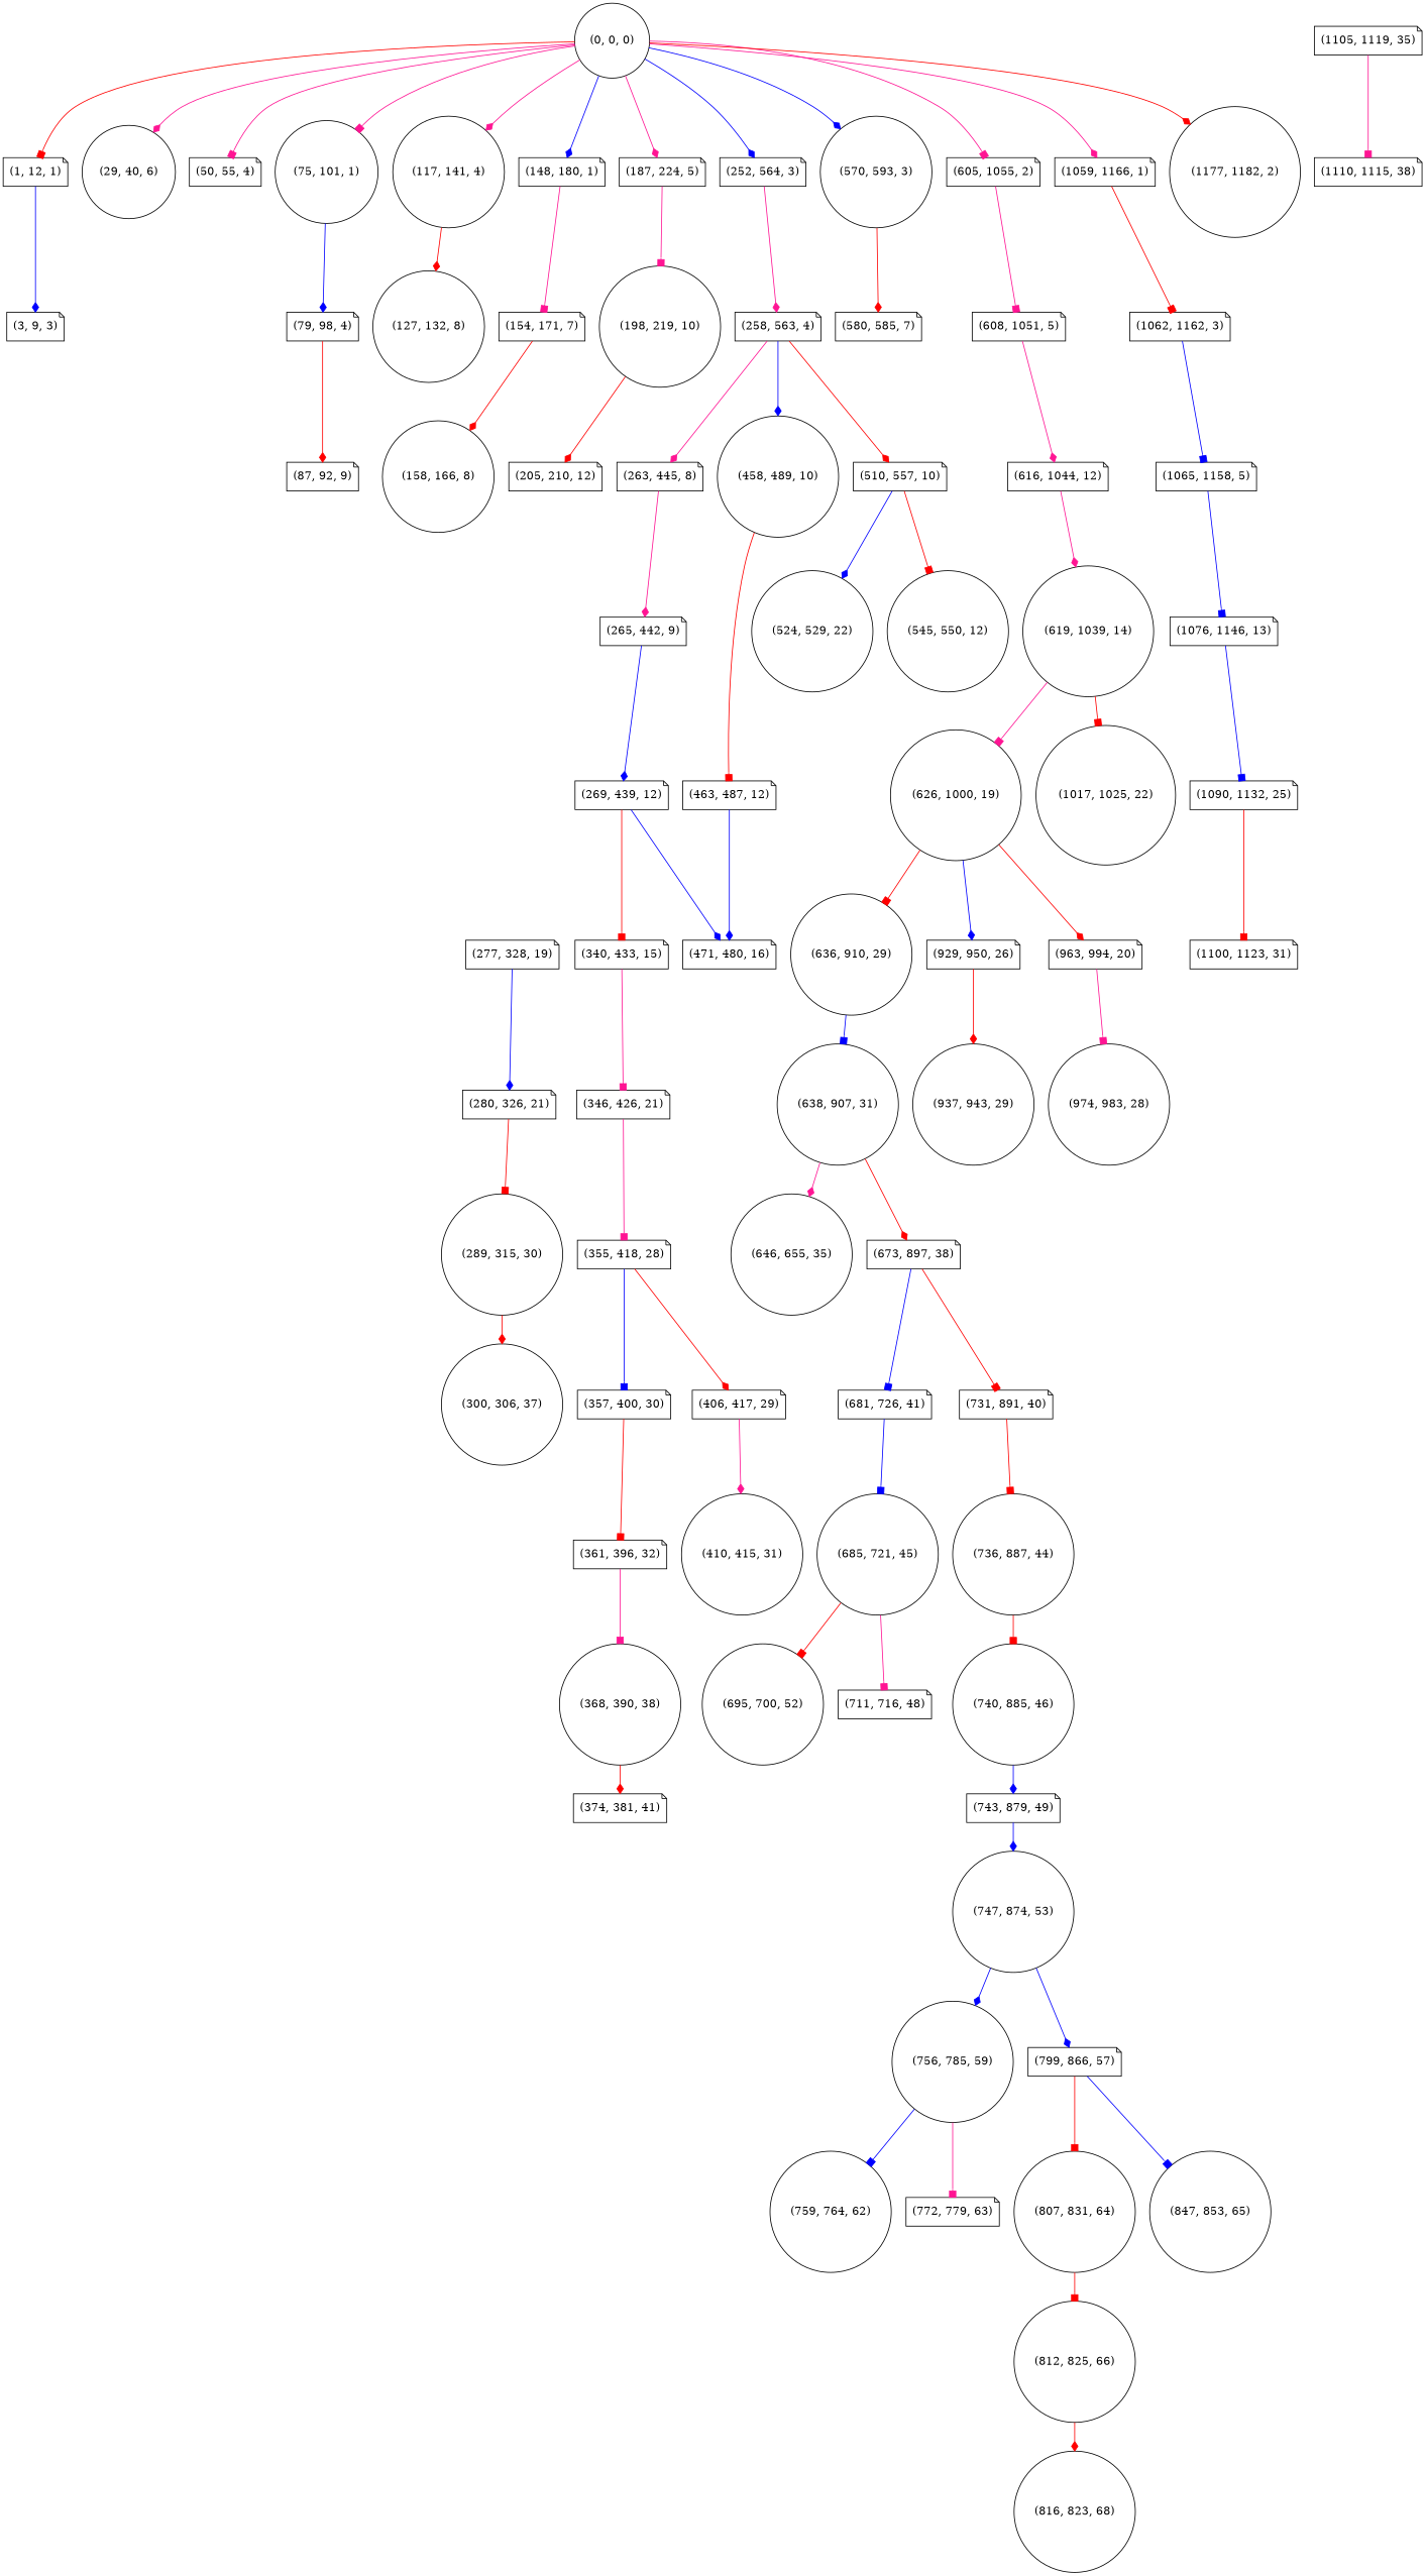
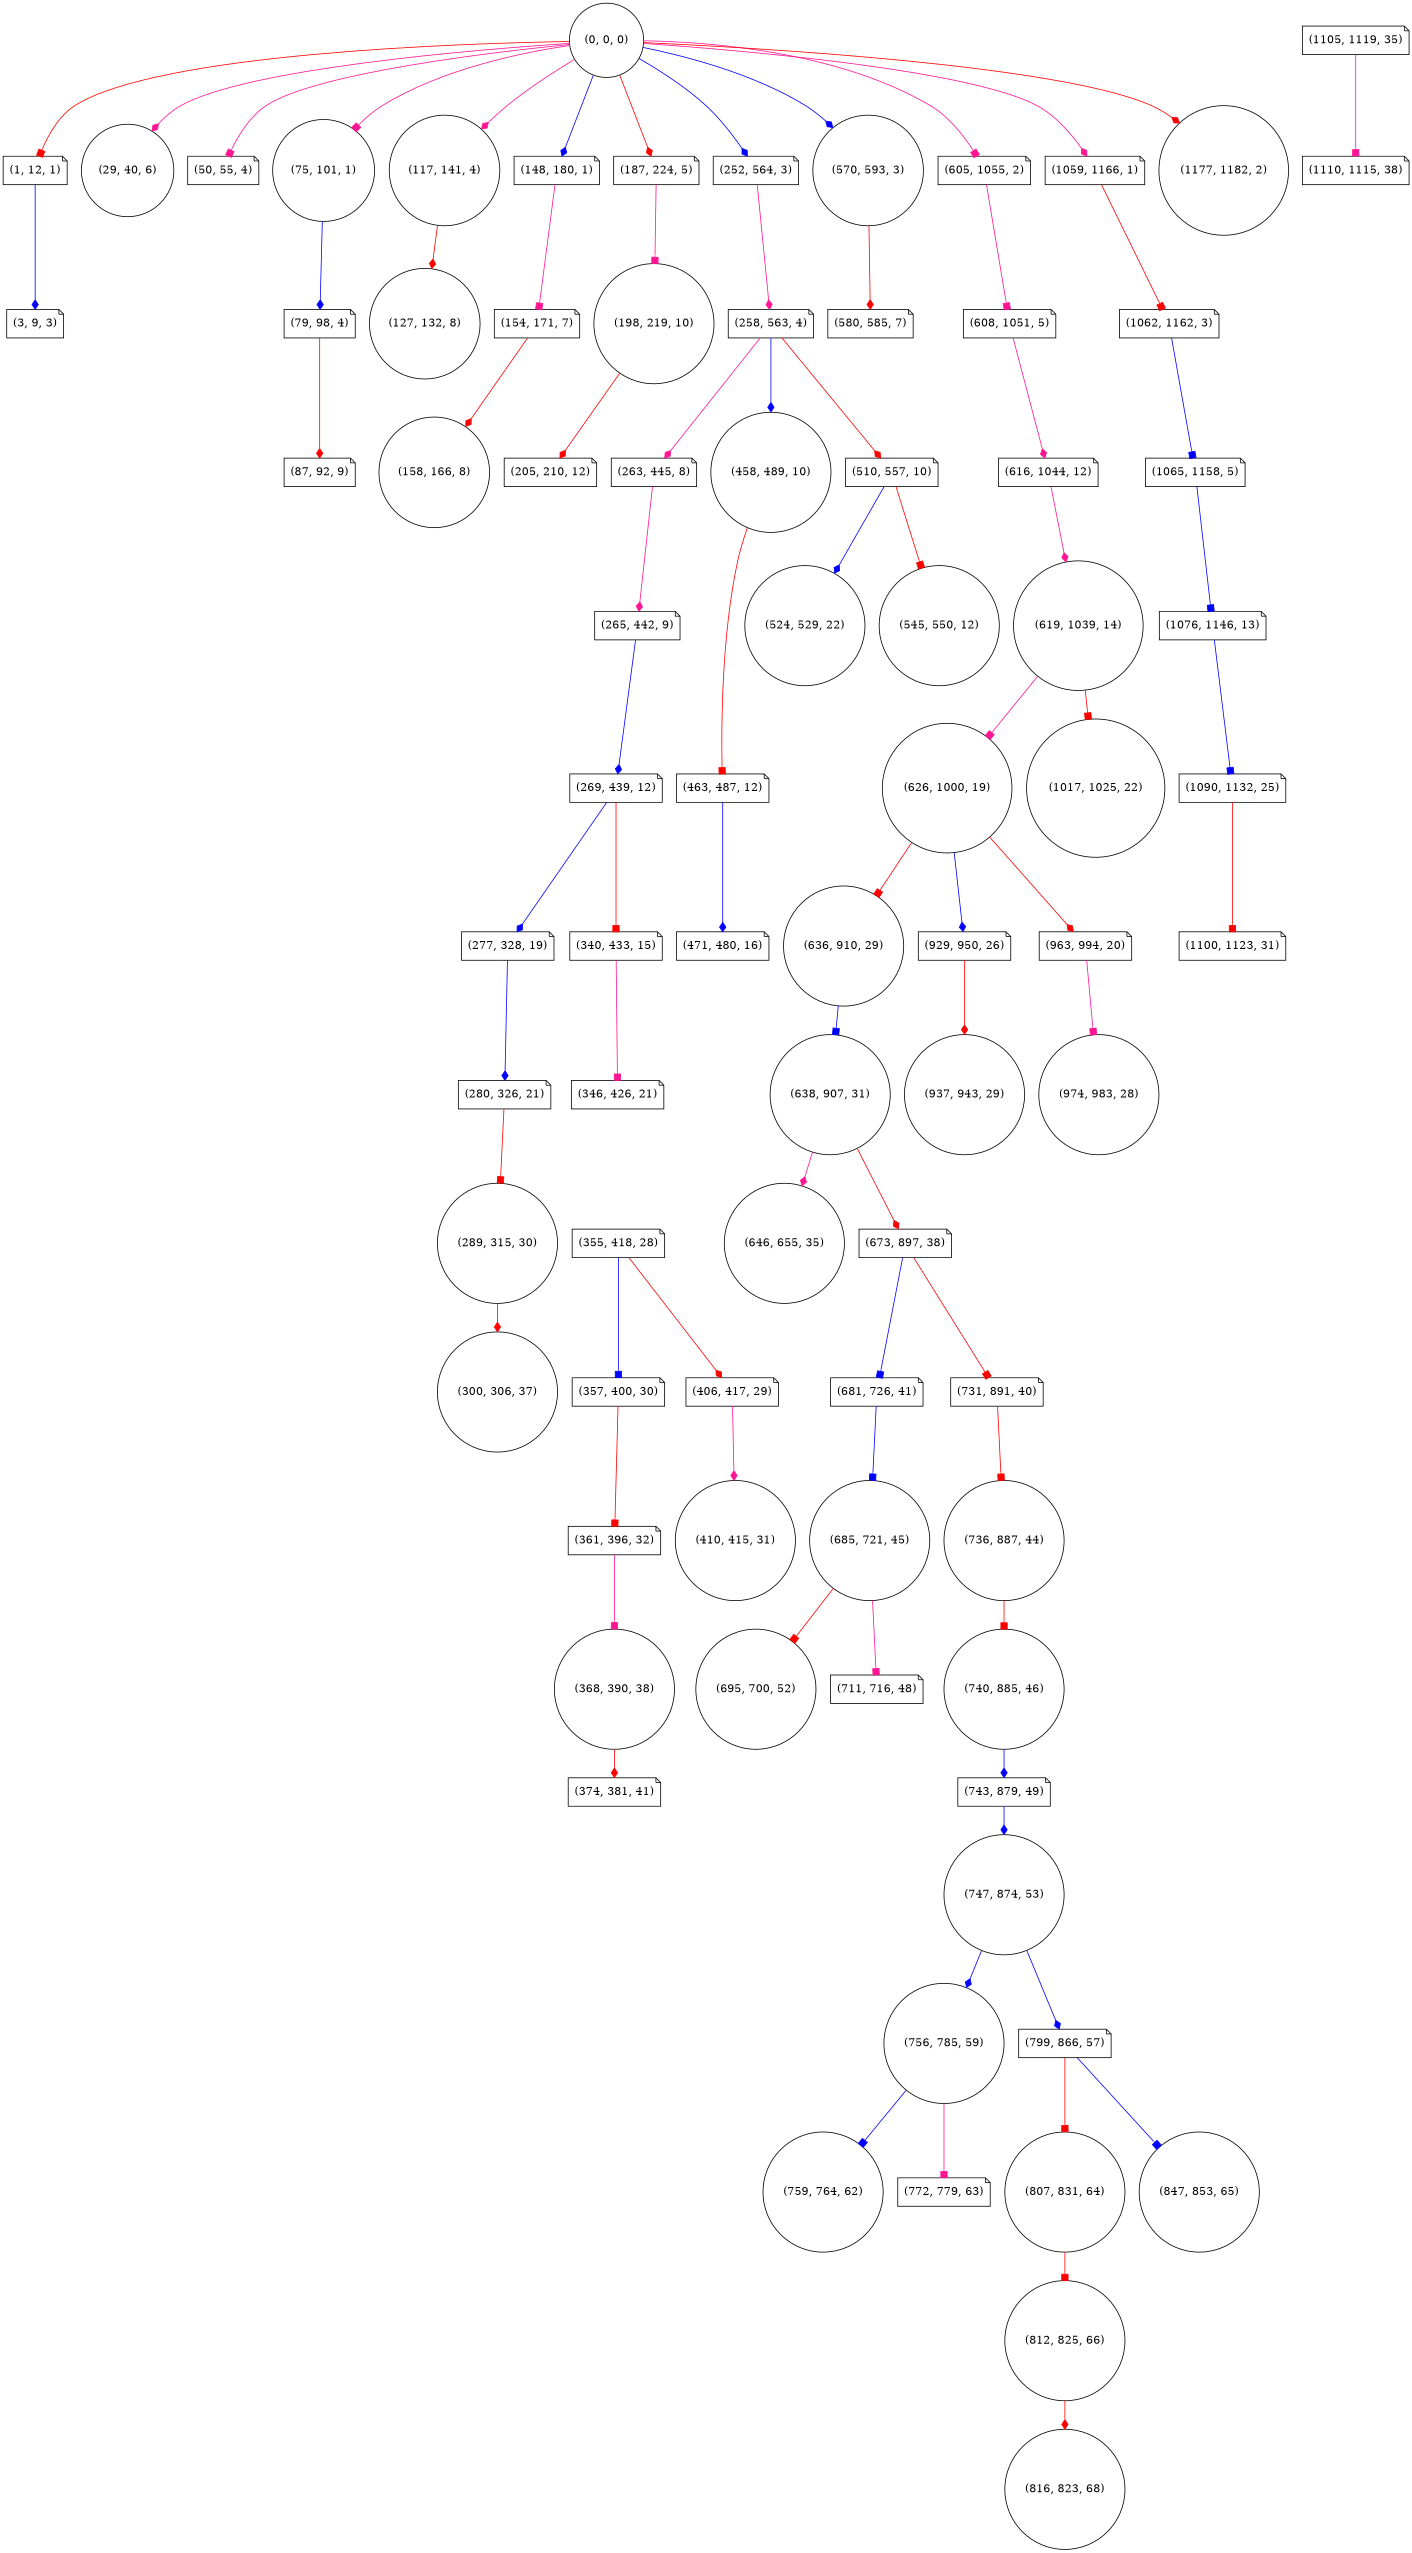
  digraph {
    node [shape=note]
    edge [arrowhead=diamond color=red]
    "(0, 0, 0)" [shape=circle]
    "(1, 12, 1)"
    "(29, 40, 6)" [shape=circle]
    "(50, 55, 4)"
    "(75, 101, 1)" [shape=circle]
    "(117, 141, 4)" [shape=circle]
    "(148, 180, 1)"
    "(187, 224, 5)"
    "(252, 564, 3)"
    "(570, 593, 3)" [shape=circle]
    "(605, 1055, 2)"
    "(1059, 1166, 1)"
    "(1177, 1182, 2)" [shape=circle]
    "(3, 9, 3)"
    "(79, 98, 4)"
    "(127, 132, 8)" [shape=circle]
    "(154, 171, 7)"
    "(198, 219, 10)" [shape=circle]
    "(258, 563, 4)"
    "(580, 585, 7)"
    "(608, 1051, 5)"
    "(1062, 1162, 3)"
    "(87, 92, 9)"
    "(158, 166, 8)" [shape=circle]
    "(205, 210, 12)"
    "(263, 445, 8)"
    "(458, 489, 10)" [shape=circle]
    "(510, 557, 10)"
    "(265, 442, 9)"
    "(463, 487, 12)"
    "(524, 529, 22)" [shape=circle]
    "(545, 550, 12)" [shape=circle]
    "(269, 439, 12)"
    "(277, 328, 19)"
    "(340, 433, 15)"
    "(280, 326, 21)"
    "(346, 426, 21)"
    "(289, 315, 30)" [shape=circle]
    "(300, 306, 37)" [shape=circle]
    "(355, 418, 28)"
    "(357, 400, 30)"
    "(406, 417, 29)"
    "(361, 396, 32)"
    "(410, 415, 31)" [shape=circle]
    "(368, 390, 38)" [shape=circle]
    "(374, 381, 41)"
    n47 [label="(471, 480, 16)"]
    "(616, 1044, 12)"
    "(619, 1039, 14)" [shape=circle]
    "(626, 1000, 19)" [shape=circle]
    "(1017, 1025, 22)" [shape=circle]
    "(636, 910, 29)" [shape=circle]
    "(929, 950, 26)"
    "(963, 994, 20)"
    "(638, 907, 31)" [shape=circle]
    "(937, 943, 29)" [shape=circle]
    "(974, 983, 28)" [shape=circle]
    "(646, 655, 35)" [shape=circle]
    "(673, 897, 38)"
    "(681, 726, 41)"
    "(731, 891, 40)"
    "(685, 721, 45)" [shape=circle]
    "(736, 887, 44)" [shape=circle]
    "(695, 700, 52)" [shape=circle]
    "(711, 716, 48)"
    "(740, 885, 46)" [shape=circle]
    "(743, 879, 49)"
    "(747, 874, 53)" [shape=circle]
    "(756, 785, 59)" [shape=circle]
    "(799, 866, 57)"
    "(759, 764, 62)" [shape=circle]
    "(772, 779, 63)"
    "(807, 831, 64)" [shape=circle]
    "(847, 853, 65)" [shape=circle]
    "(812, 825, 66)" [shape=circle]
    "(816, 823, 68)" [shape=circle]
    "(1065, 1158, 5)"
    "(1076, 1146, 13)"
    "(1090, 1132, 25)"
    "(1100, 1123, 31)"
    "(1105, 1119, 35)"
    "(1110, 1115, 38)"
    "(0, 0, 0)" -> "(1, 12, 1)" [arrowhead=box]
    "(0, 0, 0)" -> "(29, 40, 6)" [color=deeppink]
    "(0, 0, 0)" -> "(50, 55, 4)" [arrowhead=box color=deeppink]
    "(0, 0, 0)" -> "(75, 101, 1)" [arrowhead=box color=deeppink]
    "(0, 0, 0)" -> "(117, 141, 4)" [color=deeppink]
    "(0, 0, 0)" -> "(148, 180, 1)" [color=blue]
-   "(0, 0, 0)" -> "(187, 224, 5)" [color=deeppink]
+   "(0, 0, 0)" -> "(187, 224, 5)"
    "(0, 0, 0)" -> "(252, 564, 3)" [color=blue]
    "(0, 0, 0)" -> "(570, 593, 3)" [color=blue]
    "(0, 0, 0)" -> "(605, 1055, 2)" [arrowhead=box color=deeppink]
    "(0, 0, 0)" -> "(1059, 1166, 1)" [color=deeppink]
    "(0, 0, 0)" -> "(1177, 1182, 2)"
    "(1, 12, 1)" -> "(3, 9, 3)" [color=blue]
    "(75, 101, 1)" -> "(79, 98, 4)" [color=blue]
    "(117, 141, 4)" -> "(127, 132, 8)"
    "(148, 180, 1)" -> "(154, 171, 7)" [arrowhead=box color=deeppink]
    "(187, 224, 5)" -> "(198, 219, 10)" [arrowhead=box color=deeppink]
    "(252, 564, 3)" -> "(258, 563, 4)" [color=deeppink]
    "(570, 593, 3)" -> "(580, 585, 7)"
    "(605, 1055, 2)" -> "(608, 1051, 5)" [arrowhead=box color=deeppink]
    "(1059, 1166, 1)" -> "(1062, 1162, 3)" [arrowhead=box]
    "(79, 98, 4)" -> "(87, 92, 9)"
    "(154, 171, 7)" -> "(158, 166, 8)"
    "(198, 219, 10)" -> "(205, 210, 12)"
    "(258, 563, 4)" -> "(263, 445, 8)" [color=deeppink]
    "(258, 563, 4)" -> "(458, 489, 10)" [color=blue]
    "(258, 563, 4)" -> "(510, 557, 10)"
    "(608, 1051, 5)" -> "(616, 1044, 12)" [color=deeppink]
    "(1062, 1162, 3)" -> "(1065, 1158, 5)" [arrowhead=box color=blue]
    "(263, 445, 8)" -> "(265, 442, 9)" [color=deeppink]
    "(458, 489, 10)" -> "(463, 487, 12)" [arrowhead=box]
    "(510, 557, 10)" -> "(524, 529, 22)" [color=blue]
    "(510, 557, 10)" -> "(545, 550, 12)" [arrowhead=box]
    "(265, 442, 9)" -> "(269, 439, 12)" [color=blue]
    "(463, 487, 12)" -> n47 [color=blue]
-   "(269, 439, 12)" -> n47 [color=blue]
+   "(269, 439, 12)" -> "(277, 328, 19)" [color=blue]
    "(269, 439, 12)" -> "(340, 433, 15)" [arrowhead=box]
    "(277, 328, 19)" -> "(280, 326, 21)" [color=blue]
    "(340, 433, 15)" -> "(346, 426, 21)" [arrowhead=box color=deeppink]
    "(280, 326, 21)" -> "(289, 315, 30)" [arrowhead=box]
-   "(346, 426, 21)" -> "(355, 418, 28)" [arrowhead=box color=deeppink]
    "(289, 315, 30)" -> "(300, 306, 37)"
    "(355, 418, 28)" -> "(357, 400, 30)" [arrowhead=box color=blue]
    "(355, 418, 28)" -> "(406, 417, 29)"
    "(357, 400, 30)" -> "(361, 396, 32)" [arrowhead=box]
    "(406, 417, 29)" -> "(410, 415, 31)" [color=deeppink]
    "(361, 396, 32)" -> "(368, 390, 38)" [arrowhead=box color=deeppink]
    "(368, 390, 38)" -> "(374, 381, 41)"
    "(616, 1044, 12)" -> "(619, 1039, 14)" [color=deeppink]
    "(619, 1039, 14)" -> "(626, 1000, 19)" [arrowhead=box color=deeppink]
    "(619, 1039, 14)" -> "(1017, 1025, 22)" [arrowhead=box]
    "(626, 1000, 19)" -> "(636, 910, 29)" [arrowhead=box]
    "(626, 1000, 19)" -> "(929, 950, 26)" [color=blue]
    "(626, 1000, 19)" -> "(963, 994, 20)"
    "(636, 910, 29)" -> "(638, 907, 31)" [arrowhead=box color=blue]
    "(929, 950, 26)" -> "(937, 943, 29)"
    "(963, 994, 20)" -> "(974, 983, 28)" [arrowhead=box color=deeppink]
    "(638, 907, 31)" -> "(646, 655, 35)" [color=deeppink]
    "(638, 907, 31)" -> "(673, 897, 38)"
    "(673, 897, 38)" -> "(681, 726, 41)" [arrowhead=box color=blue]
    "(673, 897, 38)" -> "(731, 891, 40)" [arrowhead=box]
    "(681, 726, 41)" -> "(685, 721, 45)" [arrowhead=box color=blue]
    "(731, 891, 40)" -> "(736, 887, 44)" [arrowhead=box]
    "(685, 721, 45)" -> "(695, 700, 52)" [arrowhead=box]
    "(685, 721, 45)" -> "(711, 716, 48)" [arrowhead=box color=deeppink]
    "(736, 887, 44)" -> "(740, 885, 46)" [arrowhead=box]
    "(740, 885, 46)" -> "(743, 879, 49)" [color=blue]
    "(743, 879, 49)" -> "(747, 874, 53)" [color=blue]
    "(747, 874, 53)" -> "(756, 785, 59)" [color=blue]
    "(747, 874, 53)" -> "(799, 866, 57)" [color=blue]
    "(756, 785, 59)" -> "(759, 764, 62)" [arrowhead=box color=blue]
    "(756, 785, 59)" -> "(772, 779, 63)" [arrowhead=box color=deeppink]
    "(799, 866, 57)" -> "(807, 831, 64)" [arrowhead=box]
    "(799, 866, 57)" -> "(847, 853, 65)" [arrowhead=box color=blue]
    "(807, 831, 64)" -> "(812, 825, 66)" [arrowhead=box]
    "(812, 825, 66)" -> "(816, 823, 68)"
    "(1065, 1158, 5)" -> "(1076, 1146, 13)" [arrowhead=box color=blue]
    "(1076, 1146, 13)" -> "(1090, 1132, 25)" [arrowhead=box color=blue]
    "(1090, 1132, 25)" -> "(1100, 1123, 31)" [arrowhead=box]
    "(1105, 1119, 35)" -> "(1110, 1115, 38)" [arrowhead=box color=deeppink]
  }
